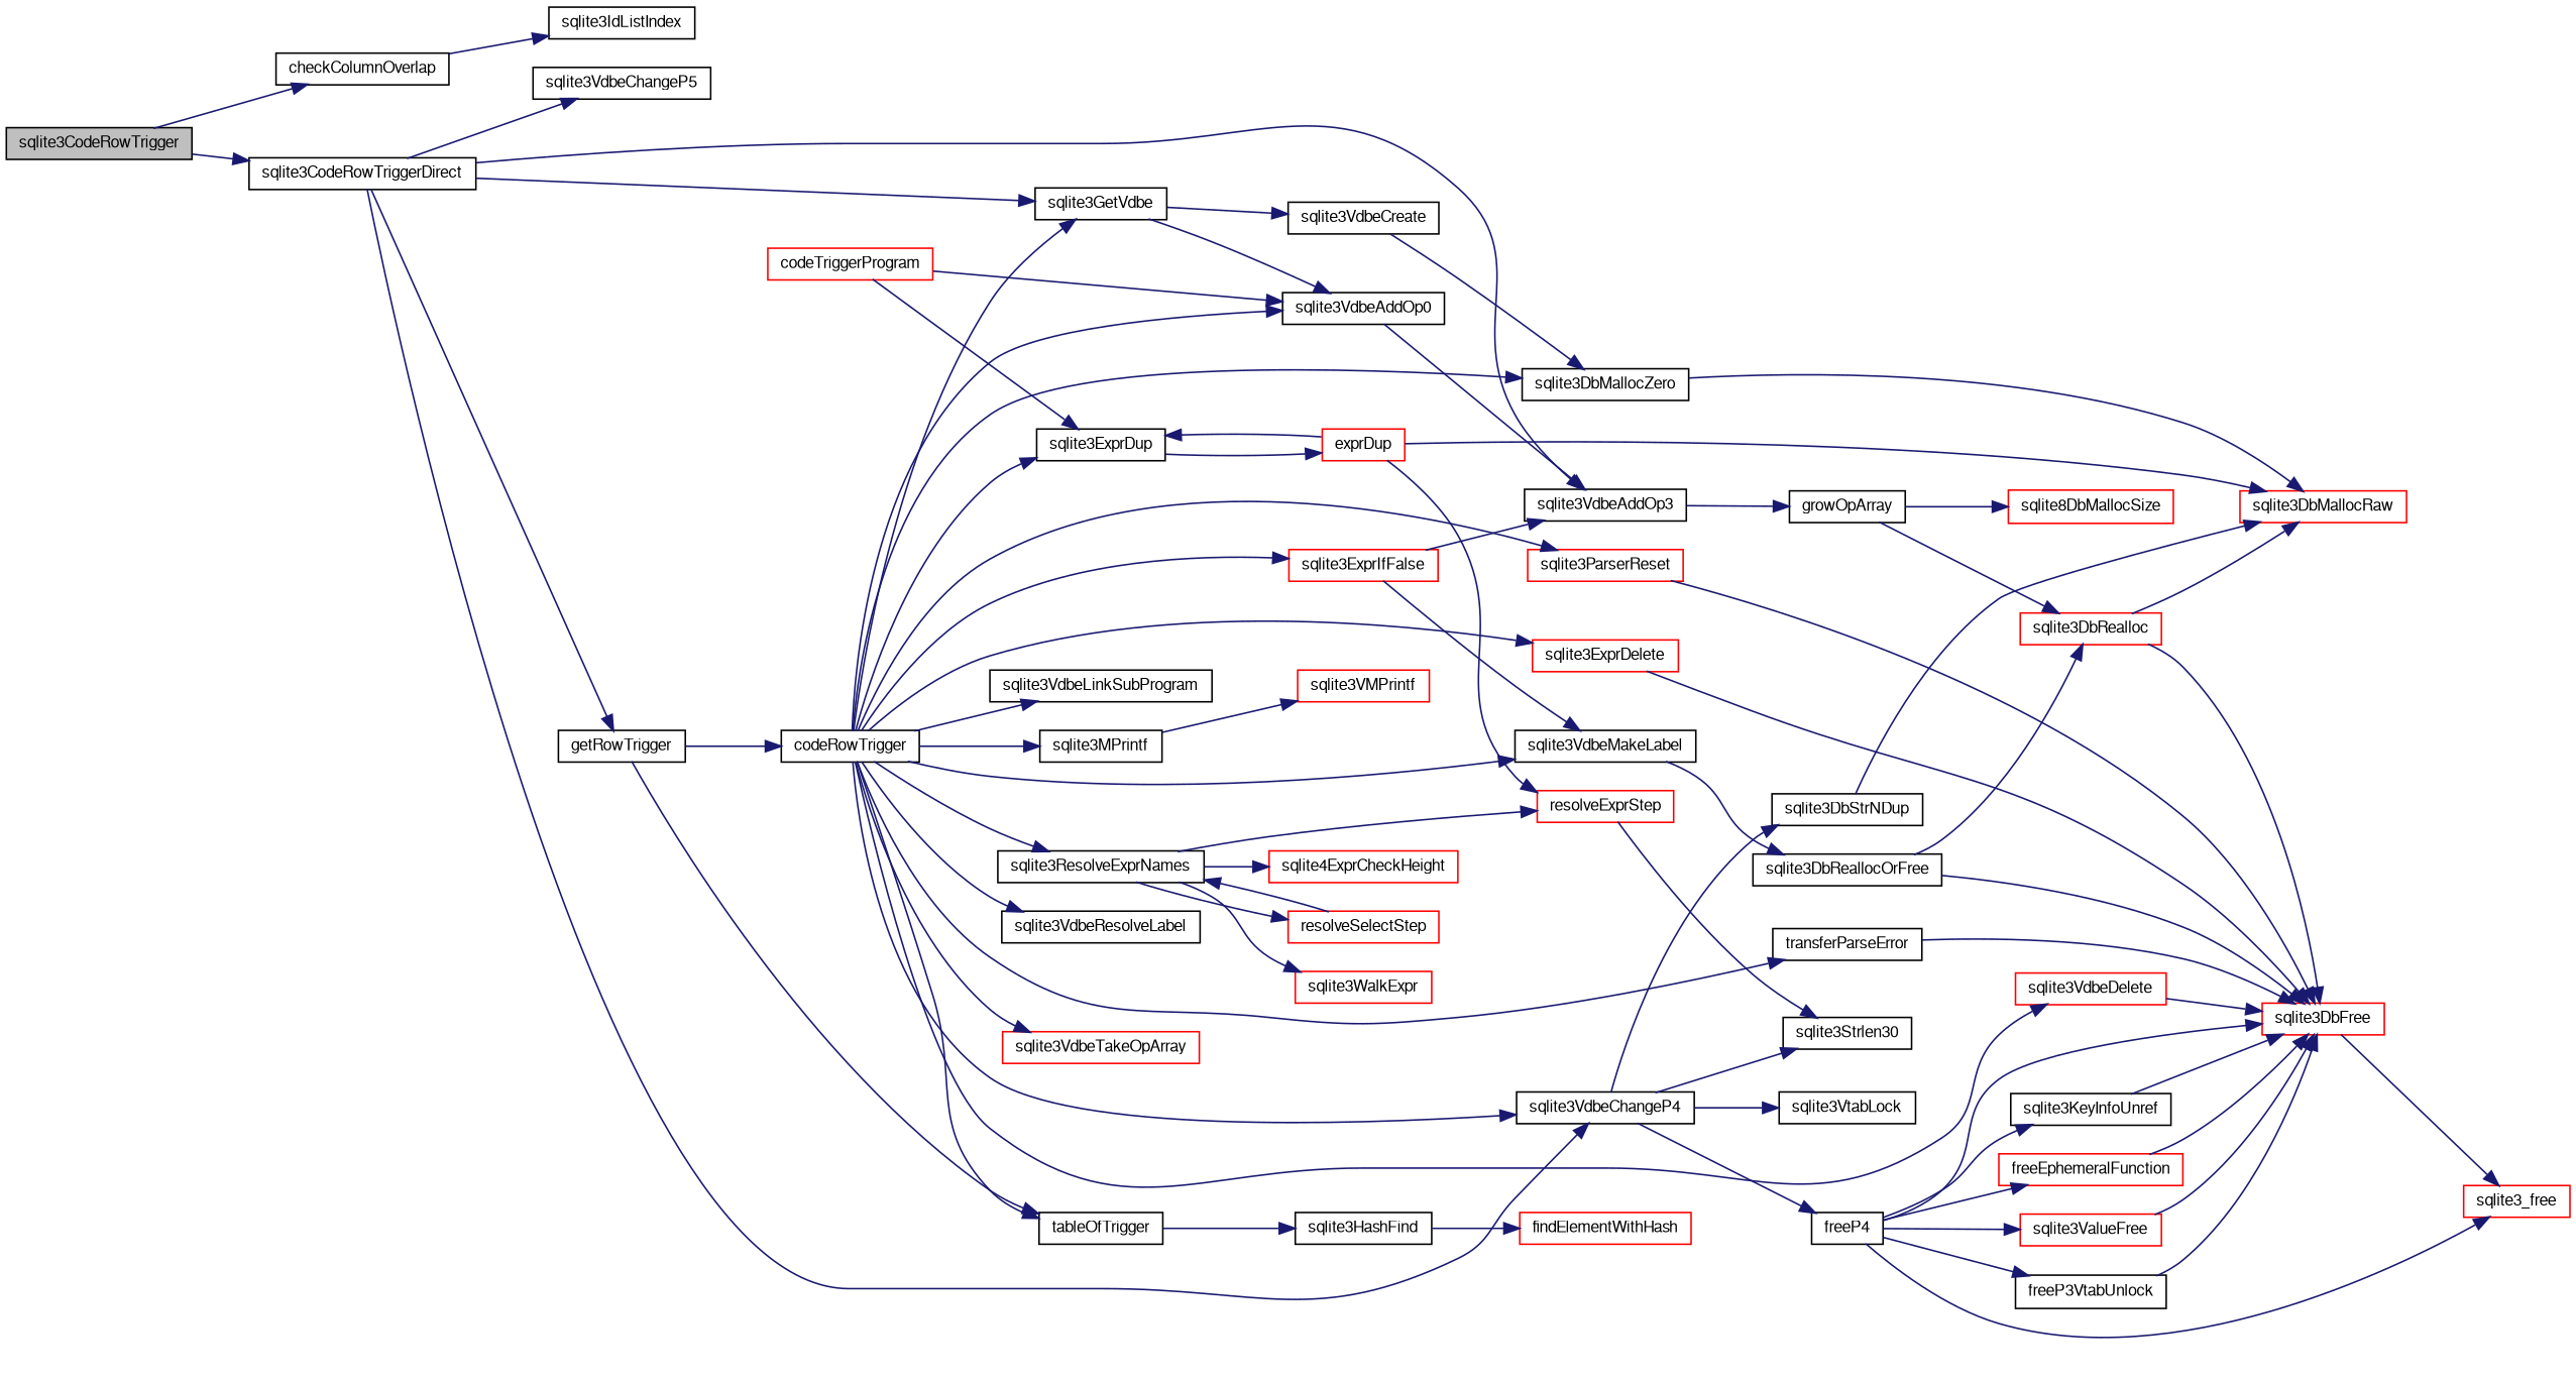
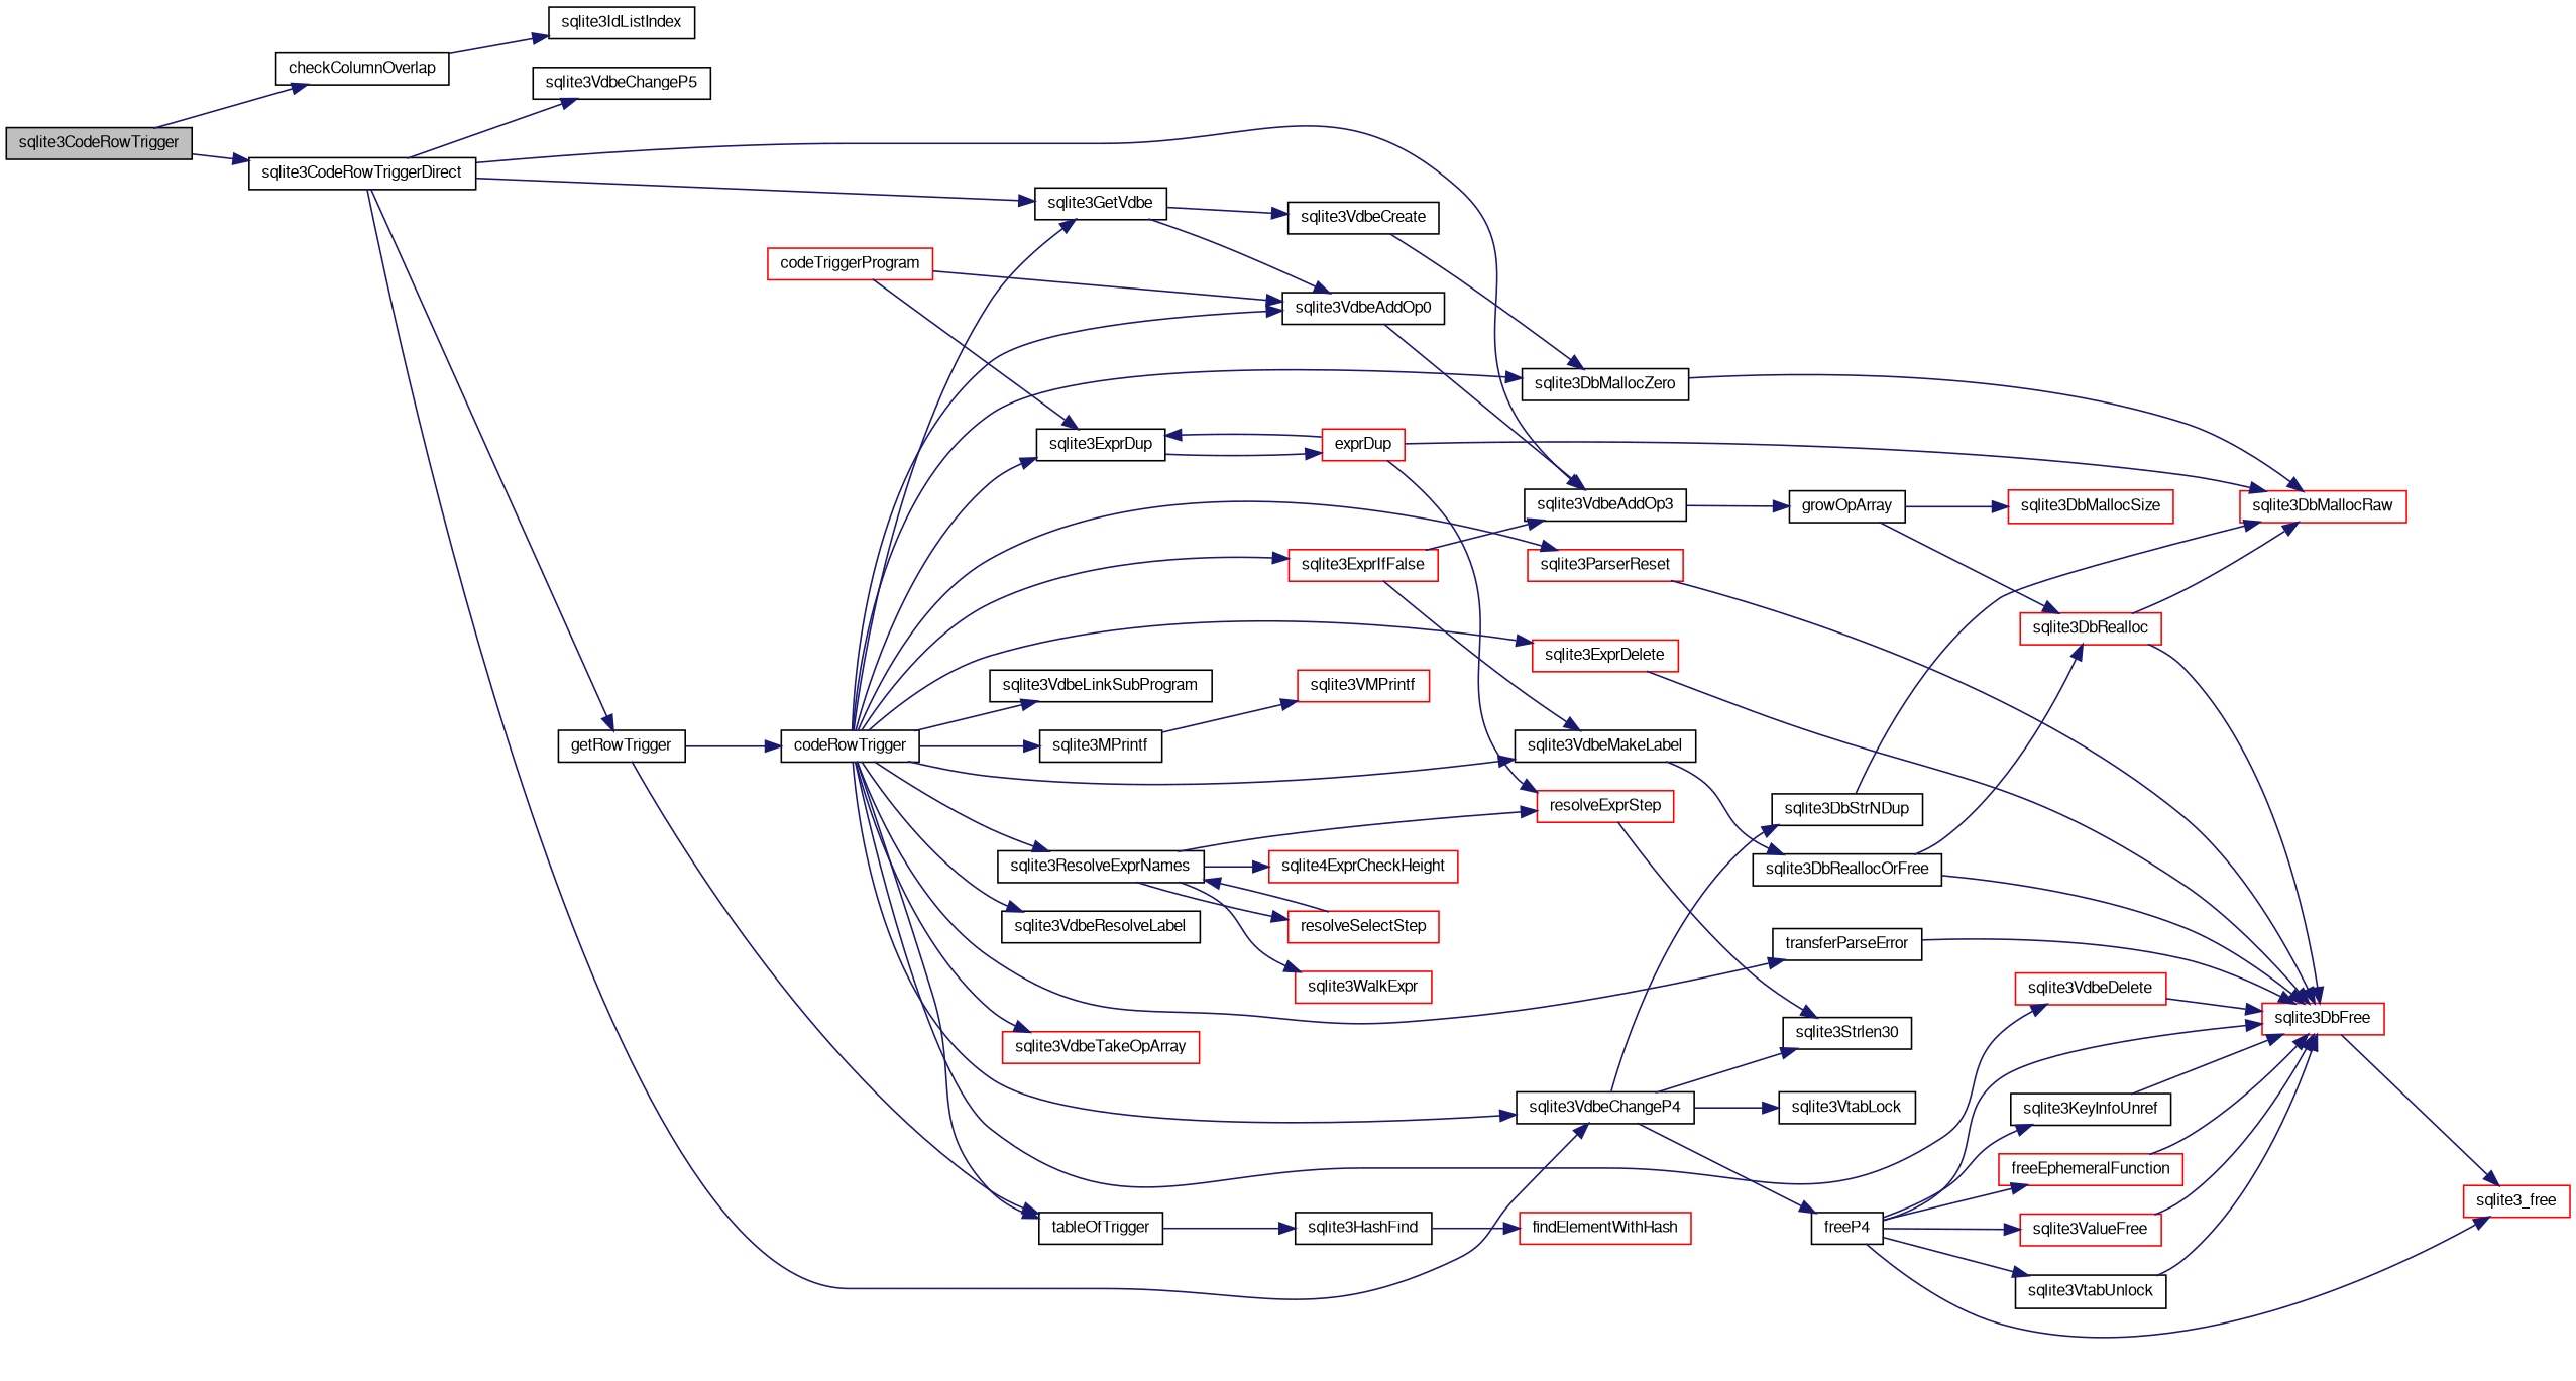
  digraph {
    rankdir=LR
    node [color=black fillcolor=white fontname=FreeSans fontsize=10 shape=record style=filled]
    edge [color=midnightblue fontname=FreeSans fontsize=10 labelfontname=FreeSans labelfontsize=10 style=solid]
    n1 [fillcolor=grey75 fontcolor=black height=0.2 label=sqlite3CodeRowTrigger width=0.4]
    n2 [height=0.2 label=checkColumnOverlap width=0.4]
    n3 [height=0.2 label=sqlite3CodeRowTriggerDirect width=0.4]
    n4 [height=0.2 label=sqlite3IdListIndex width=0.4]
    n5 [height=0.2 label=sqlite3GetVdbe width=0.4]
    n6 [height=0.2 label=sqlite3VdbeAddOp3 width=0.4]
    n7 [height=0.2 label=getRowTrigger width=0.4]
    n8 [height=0.2 label=sqlite3VdbeChangeP4 width=0.4]
    n9 [height=0.2 label=sqlite3VdbeChangeP5 width=0.4]
    n10 [height=0.2 label=sqlite3VdbeCreate width=0.4]
    n11 [height=0.2 label=sqlite3VdbeAddOp0 width=0.4]
    n12 [height=0.2 label=growOpArray width=0.4]
    n13 [height=0.2 label=tableOfTrigger width=0.4]
    n14 [height=0.2 label=codeRowTrigger width=0.4]
    n15 [height=0.2 label=freeP4 width=0.4]
    n16 [height=0.2 label=sqlite3VtabLock width=0.4]
    n17 [height=0.2 label=sqlite3Strlen30 width=0.4]
    n18 [height=0.2 label=sqlite3DbStrNDup width=0.4]
    n19 [height=0.2 label=sqlite3DbMallocZero width=0.4]
    n20 [color=red height=0.2 label=sqlite3DbMallocRaw width=0.4]
    n21 [color=red height=0.2 label=sqlite3DbRealloc width=0.4]
-   n22 [color=red height=0.2 label=sqlite8DbMallocSize width=0.4]
+   n22 [color=red height=0.2 label=sqlite3DbMallocSize width=0.4]
    n23 [color=red height=0.2 label=sqlite3DbFree width=0.4]
    n24 [color=red height=0.2 label=sqlite3_free width=0.4]
    n25 [height=0.2 label=sqlite3HashFind width=0.4]
    n26 [height=0.2 label=sqlite3VdbeLinkSubProgram width=0.4]
    n27 [height=0.2 label=sqlite3MPrintf width=0.4]
    n28 [height=0.2 label=sqlite3ExprDup width=0.4]
    n29 [height=0.2 label=sqlite3ResolveExprNames width=0.4]
    n30 [height=0.2 label=sqlite3VdbeMakeLabel width=0.4]
    n31 [color=red height=0.2 label=sqlite3ExprIfFalse width=0.4]
    n32 [height=0.2 label=sqlite3VdbeResolveLabel width=0.4]
    n33 [color=red height=0.2 label=sqlite3ExprDelete width=0.4]
    n34 [height=0.2 label=transferParseError width=0.4]
    n35 [color=red height=0.2 label=sqlite3VdbeTakeOpArray width=0.4]
    n36 [color=red height=0.2 label=sqlite3VdbeDelete width=0.4]
    n37 [color=red height=0.2 label=sqlite3ParserReset width=0.4]
    n38 [color=red height=0.2 label=findElementWithHash width=0.4]
    n39 [color=red height=0.2 label=sqlite3VMPrintf width=0.4]
    n40 [color=red height=0.2 label=exprDup width=0.4]
    n41 [color=red height=0.2 label=sqlite4ExprCheckHeight width=0.4]
    n42 [color=red height=0.2 label=resolveExprStep width=0.4]
    n43 [color=red height=0.2 label=resolveSelectStep width=0.4]
    n44 [color=red height=0.2 label=sqlite3WalkExpr width=0.4]
    n45 [height=0.2 label=sqlite3DbReallocOrFree width=0.4]
    n46 [color=red height=0.2 label=codeTriggerProgram width=0.4]
    n47 [height=0.2 label=sqlite3KeyInfoUnref width=0.4]
    n48 [color=red height=0.2 label=freeEphemeralFunction width=0.4]
    n49 [color=red height=0.2 label=sqlite3ValueFree width=0.4]
-   n50 [height=0.2 label=freeP3VtabUnlock width=0.4]
+   n50 [height=0.2 label=sqlite3VtabUnlock width=0.4]
    n1 -> n2
    n1 -> n3
    n2 -> n4
    n3 -> n5
    n3 -> n6
    n3 -> n7
    n3 -> n8
    n3 -> n9
    n5 -> n10
    n5 -> n11
    n6 -> n12
    n7 -> n13
    n7 -> n14
    n8 -> n15
    n8 -> n16
    n8 -> n17
    n8 -> n18
    n10 -> n19
    n11 -> n6
    n12 -> n21
    n12 -> n22
    n13 -> n25
    n14 -> n5
    n14 -> n8
    n14 -> n11
    n14 -> n13
    n14 -> n19
    n14 -> n26
    n14 -> n27
    n14 -> n28
    n14 -> n29
    n14 -> n30
    n14 -> n31
    n14 -> n32
    n14 -> n33
    n14 -> n34
    n14 -> n35
    n14 -> n36
    n14 -> n37
    n15 -> n23
    n15 -> n24
    n15 -> n47
    n15 -> n48
    n15 -> n49
    n15 -> n50
    n18 -> n20
    n19 -> n20
    n21 -> n20
    n21 -> n23
    n23 -> n24
    n25 -> n38
    n27 -> n39
    n28 -> n40
    n29 -> n41
    n29 -> n42
    n29 -> n43
    n29 -> n44
    n30 -> n45
    n31 -> n6
    n31 -> n30
    n33 -> n23
    n34 -> n23
    n36 -> n23
    n37 -> n23
    n40 -> n20
    n40 -> n28
    n40 -> n42
    n42 -> n17
    n43 -> n29
    n45 -> n21
    n45 -> n23
    n46 -> n11
    n46 -> n28
    n47 -> n23
    n48 -> n23
    n49 -> n23
    n50 -> n23
  }
